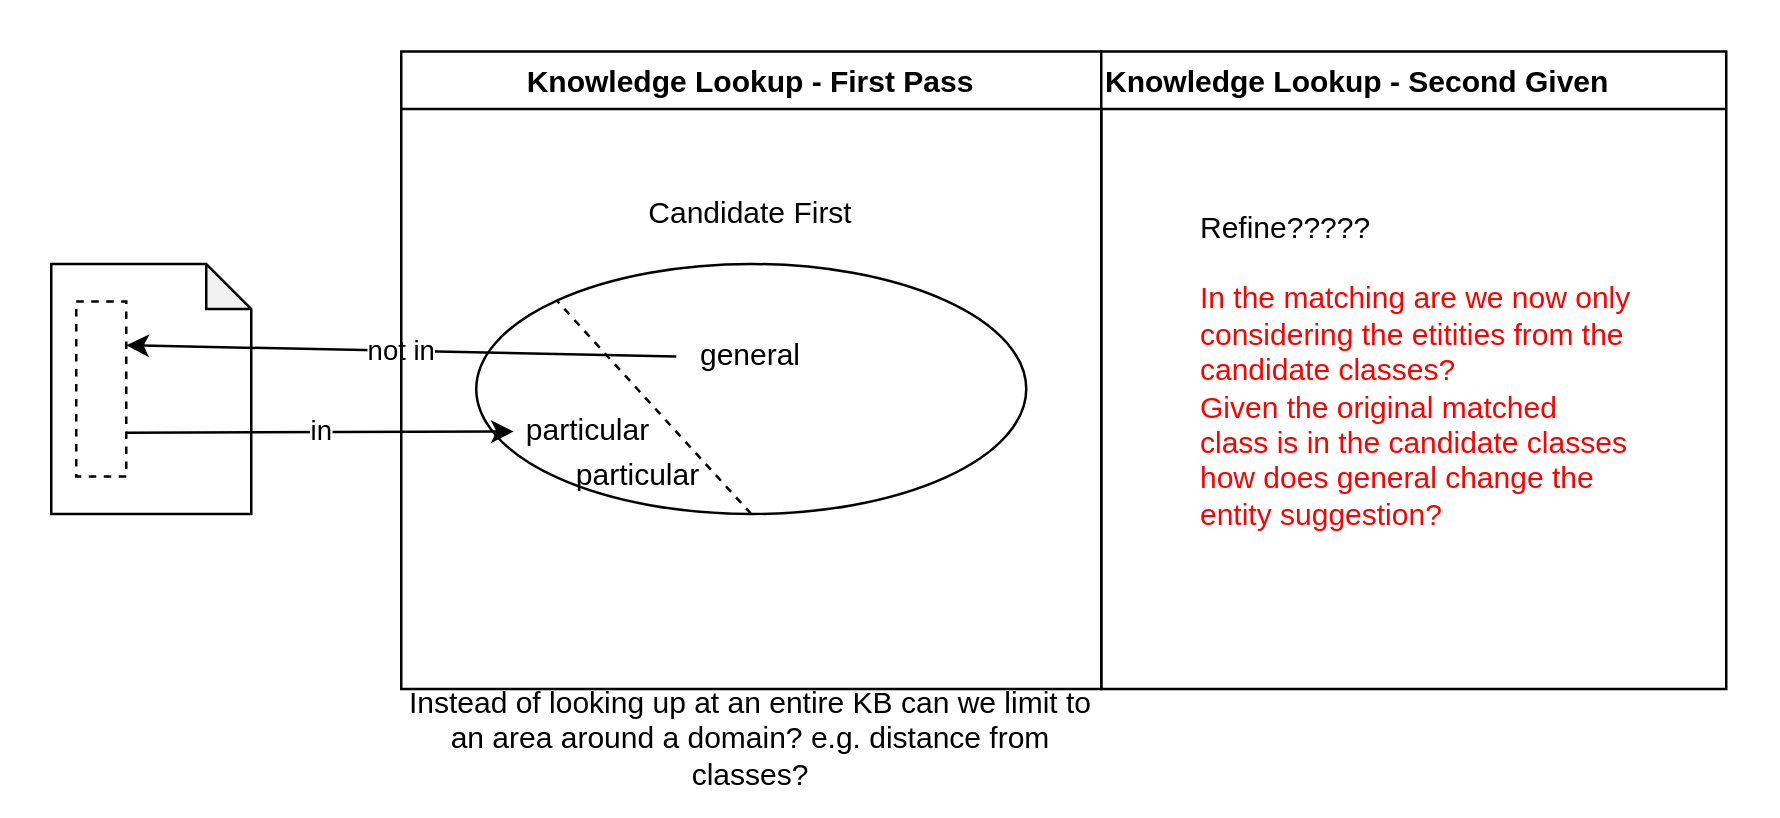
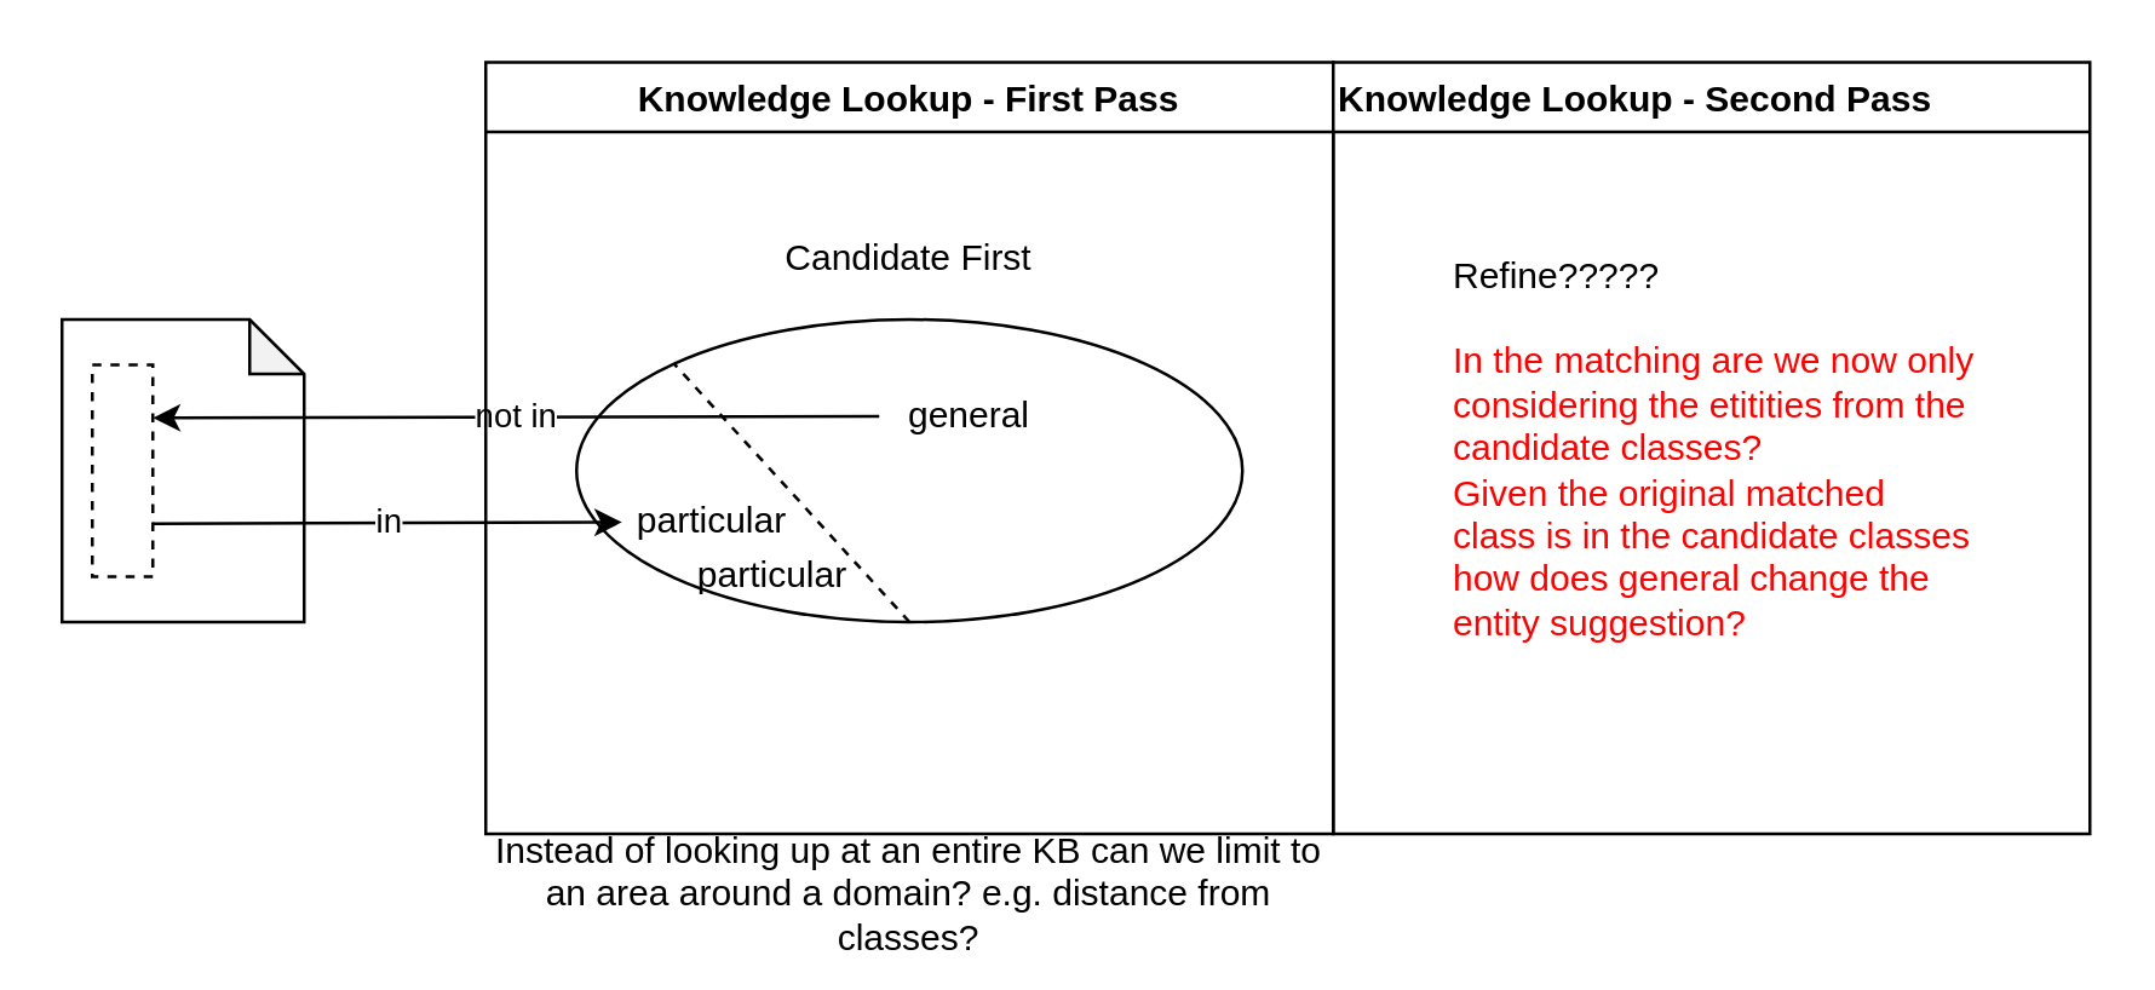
  <mxCell id="0" />
  <mxCell id="1" parent="0" />
  <mxCell id="2" value="" style="shape=note;whiteSpace=wrap;html=1;backgroundOutline=1;darkOpacity=0.05;size=18;" parent="1" vertex="1"><mxGeometry x="20" y="105" width="80" height="100" as="geometry" /></mxCell>
  <mxCell id="3" value="" style="ellipse;whiteSpace=wrap;html=1;" parent="1" vertex="1"><mxGeometry x="190" y="105" width="220" height="100" as="geometry" /></mxCell>
  <mxCell id="4" value="" style="endArrow=none;dashed=1;html=1;entryX=0;entryY=0;entryDx=0;entryDy=0;exitX=0.5;exitY=1;exitDx=0;exitDy=0;" parent="1" source="3" target="3" edge="1"><mxGeometry width="50" height="50" relative="1" as="geometry"><mxPoint x="20" y="275" as="sourcePoint" /><mxPoint x="70" y="225" as="targetPoint" /></mxGeometry></mxCell>
  <mxCell id="5" value="in" style="endArrow=classic;html=1;entryX=0;entryY=0.5;entryDx=0;entryDy=0;exitX=1;exitY=0.75;exitDx=0;exitDy=0;" parent="1" source="10" target="6" edge="1"><mxGeometry width="50" height="50" relative="1" as="geometry"><mxPoint x="50" y="385" as="sourcePoint" /><mxPoint x="180" y="295" as="targetPoint" /></mxGeometry></mxCell>
  <mxCell id="6" value="particular" style="text;html=1;strokeColor=none;fillColor=none;align=center;verticalAlign=middle;whiteSpace=wrap;rounded=0;" parent="1" vertex="1"><mxGeometry x="205" y="162" width="60" height="20" as="geometry" /></mxCell>
- <mxCell id="7" value="general" style="text;html=1;strokeColor=none;fillColor=none;align=center;verticalAlign=middle;whiteSpace=wrap;rounded=0;" parent="1" vertex="1"><mxGeometry x="270" y="132" width="60" height="20" as="geometry" /></mxCell>
+ <mxCell id="7" value="general" style="text;html=1;strokeColor=none;fillColor=none;align=center;verticalAlign=middle;whiteSpace=wrap;rounded=0;" parent="1" vertex="1"><mxGeometry x="290" y="127" width="60" height="20" as="geometry" /></mxCell>
  <mxCell id="8" value="not in" style="endArrow=classic;html=1;entryX=1;entryY=0.25;entryDx=0;entryDy=0;exitX=0;exitY=0.5;exitDx=0;exitDy=0;" parent="1" source="7" target="10" edge="1"><mxGeometry width="50" height="50" relative="1" as="geometry"><mxPoint x="140" y="445" as="sourcePoint" /><mxPoint x="190" y="395" as="targetPoint" /></mxGeometry></mxCell>
  <mxCell id="9" value="Candidate First" style="text;html=1;strokeColor=none;fillColor=none;align=center;verticalAlign=middle;whiteSpace=wrap;rounded=0;" parent="1" vertex="1"><mxGeometry x="235" y="75" width="130" height="20" as="geometry" /></mxCell>
  <mxCell id="10" value="" style="rounded=0;whiteSpace=wrap;html=1;dashed=1;" parent="1" vertex="1"><mxGeometry x="30" y="120" width="20" height="70" as="geometry" /></mxCell>
  <mxCell id="11" value="Knowledge Lookup - First Pass" style="swimlane;" parent="1" vertex="1"><mxGeometry x="160" y="20" width="280" height="255" as="geometry" /></mxCell>
  <mxCell id="12" value="particular" style="text;html=1;strokeColor=none;fillColor=none;align=center;verticalAlign=middle;whiteSpace=wrap;rounded=0;" parent="1" vertex="1"><mxGeometry x="225" y="180" width="60" height="20" as="geometry" /></mxCell>
- <mxCell id="13" value="Knowledge Lookup - Second Given" style="swimlane;align=left;" parent="1" vertex="1"><mxGeometry x="440" y="20" width="250" height="255" as="geometry" /></mxCell>
+ <mxCell id="13" value="Knowledge Lookup - Second Pass" style="swimlane;align=left;" parent="1" vertex="1"><mxGeometry x="440" y="20" width="250" height="255" as="geometry" /></mxCell>
  <mxCell id="14" value="Refine?????&lt;br&gt;&lt;br&gt;&lt;font color=&quot;#ff0000&quot;&gt;In the matching are we now only considering the etitities from the candidate classes?&lt;br&gt;Given the original matched class is in the candidate classes how does general change the entity suggestion?&lt;br&gt;&lt;br&gt;&lt;/font&gt;" style="text;html=1;strokeColor=none;fillColor=none;align=left;verticalAlign=middle;whiteSpace=wrap;rounded=0;" parent="13" vertex="1"><mxGeometry x="37.5" y="75" width="175" height="119" as="geometry" /></mxCell>
  <mxCell id="15" value="Instead of looking up at an entire KB can we limit to an area around a domain? e.g. distance from classes?" style="text;html=1;strokeColor=none;fillColor=none;align=center;verticalAlign=middle;whiteSpace=wrap;rounded=0;" parent="1" vertex="1"><mxGeometry x="160" y="285" width="280" height="20" as="geometry" /></mxCell>
